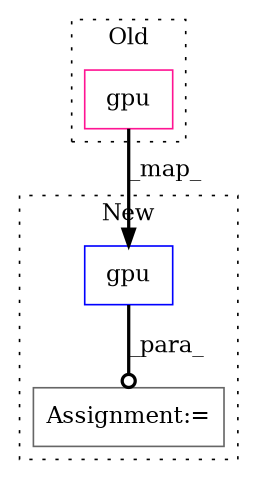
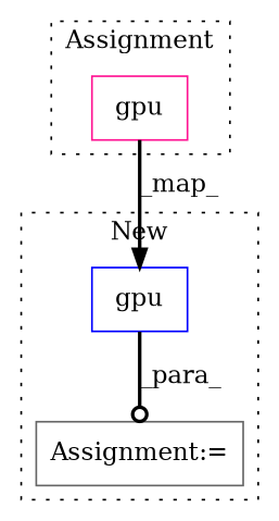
  digraph {
    node [a=32 l="4,1" shape=box]
    edge [style=bold]
    n1 [label=gpu s="1435,1440" color=blue]
    n2 [a=7 l=14 label="Assignment:=" s=1415 color=gray40]
    n3 [label=gpu s="1478,1483" color=deeppink]
    subgraph cluster_1 {
      label=New
      style=dotted
      n1
      n2
    }
    subgraph cluster_2 {
-     label=Old
+     label=Assignment
      style=dotted
      n3
    }
    n1 -> n2 [label=_para_ arrowhead=odot]
    n3 -> n1 [label=_map_ arrowhead=normal]
  }
